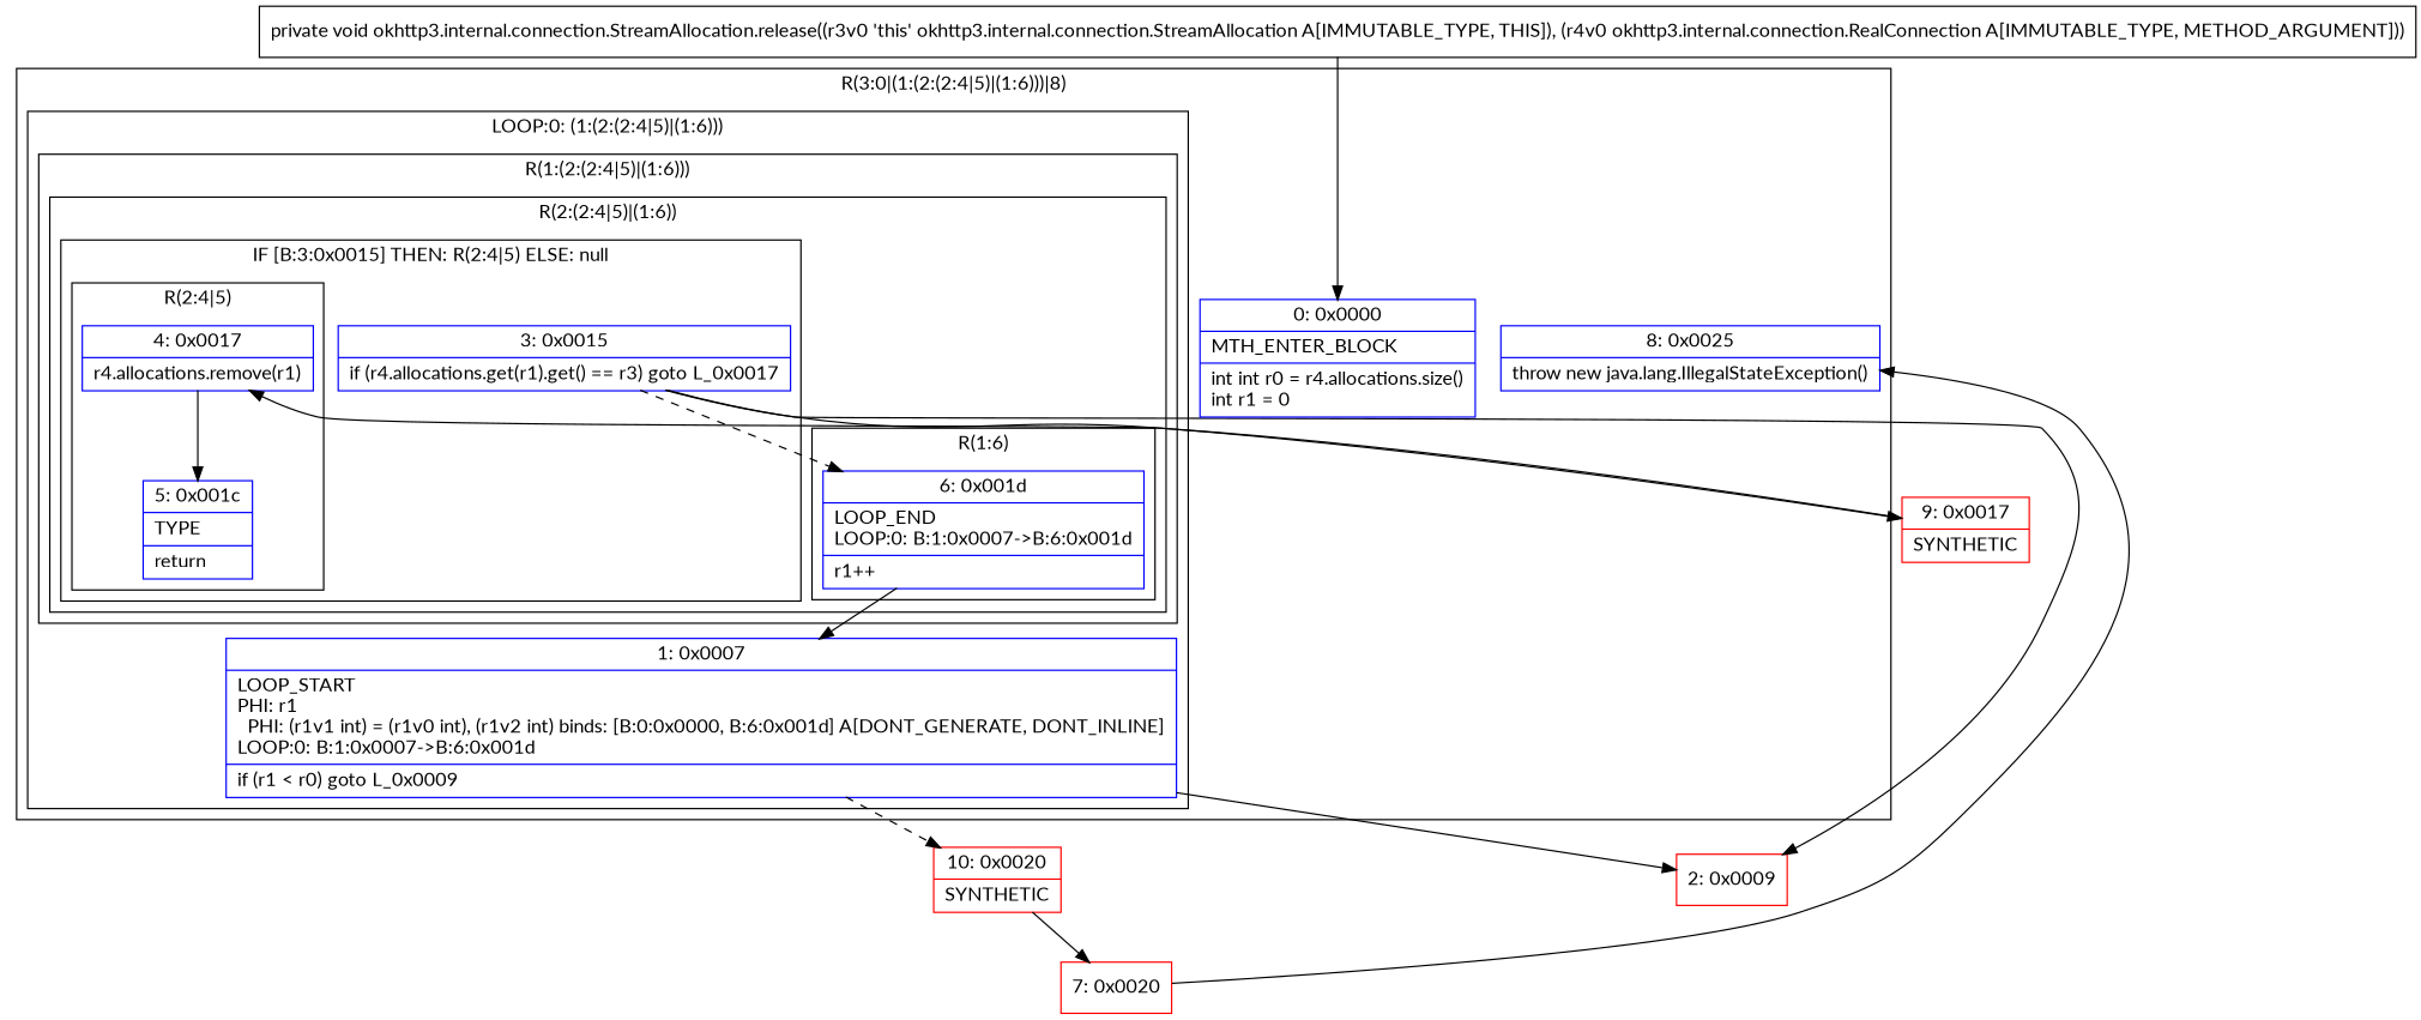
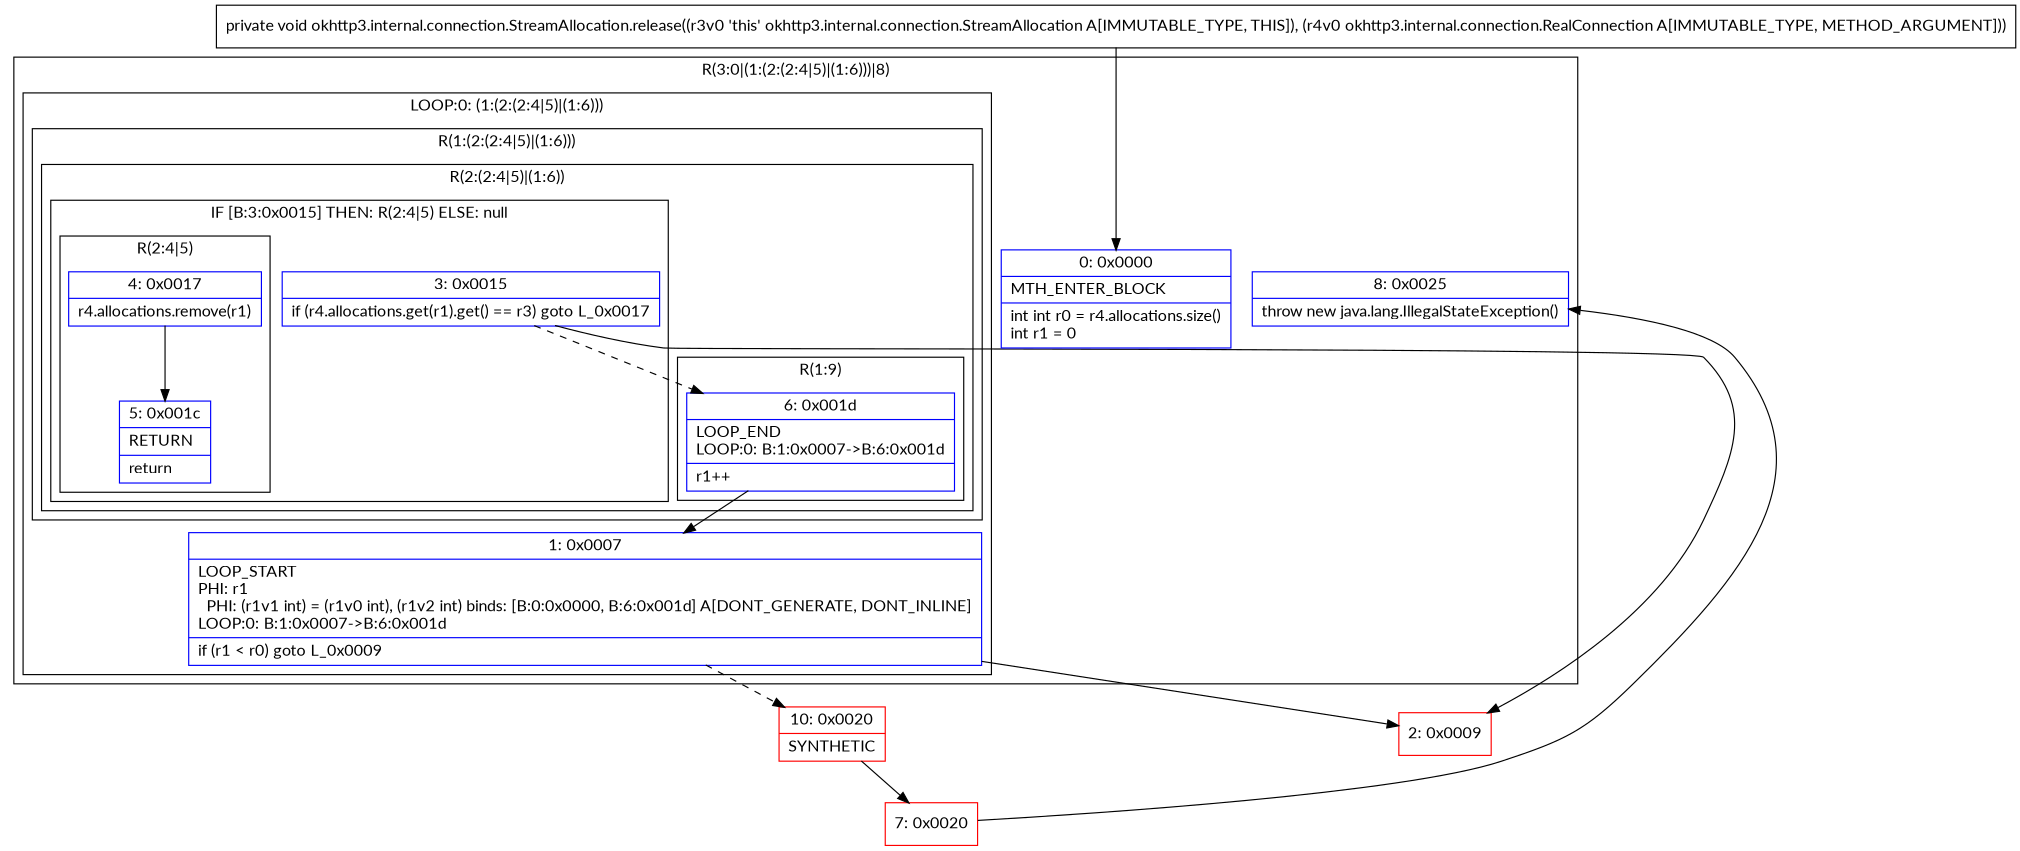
  digraph {
    fontname=Lato
    node [color=blue fontname=Lato shape=record]
    edge [fontname=Lato]
    n1 [label="{4\:\ 0x0017|r4.allocations.remove(r1)\l}"]
-   n2 [label="{5\:\ 0x001c|TYPE\l|return\l}"]
+   n2 [label="{5\:\ 0x001c|RETURN\l|return\l}"]
    n3 [label="{3\:\ 0x0015|if (r4.allocations.get(r1).get() == r3) goto L_0x0017\l}"]
    n4 [label="{6\:\ 0x001d|LOOP_END\lLOOP:0: B:1:0x0007\-\>B:6:0x001d\l|r1++\l}"]
    n5 [label="{1\:\ 0x0007|LOOP_START\lPHI: r1 \l  PHI: (r1v1 int) = (r1v0 int), (r1v2 int) binds: [B:0:0x0000, B:6:0x001d] A[DONT_GENERATE, DONT_INLINE]\lLOOP:0: B:1:0x0007\-\>B:6:0x001d\l|if (r1 \< r0) goto L_0x0009\l}"]
    n6 [label="{0\:\ 0x0000|MTH_ENTER_BLOCK\l|int int r0 = r4.allocations.size()\lint r1 = 0\l}"]
    n7 [label="{8\:\ 0x0025|throw new java.lang.IllegalStateException()\l}"]
    n8 [color=red label="{2\:\ 0x0009}"]
-   n9 [color=red label="{9\:\ 0x0017|SYNTHETIC\l}"]
    n10 [color=red label="{10\:\ 0x0020|SYNTHETIC\l}"]
    n11 [color=red label="{7\:\ 0x0020}"]
    n12 [label="{private void okhttp3.internal.connection.StreamAllocation.release((r3v0 'this' okhttp3.internal.connection.StreamAllocation A[IMMUTABLE_TYPE, THIS]), (r4v0 okhttp3.internal.connection.RealConnection A[IMMUTABLE_TYPE, METHOD_ARGUMENT])) }" color=""]
    subgraph cluster_1 {
      label="R(3:0|(1:(2:(2:4|5)|(1:6)))|8)"
      n6
      n7
      subgraph cluster_2 {
        label="LOOP:0: (1:(2:(2:4|5)|(1:6)))"
        n5
        subgraph cluster_3 {
          label="R(1:(2:(2:4|5)|(1:6)))"
          subgraph cluster_4 {
            label="R(2:(2:4|5)|(1:6))"
            subgraph cluster_5 {
              label="IF [B:3:0x0015] THEN: R(2:4|5) ELSE: null"
              n3
              subgraph cluster_6 {
                label="R(2:4|5)"
                n1
                n2
              }
            }
            subgraph cluster_7 {
-             label="R(1:6)"
+             label="R(1:9)"
              n4
            }
          }
        }
      }
    }
    n1 -> n2
    n3 -> n4 [style=dashed]
    n3 -> n8
-   n3 -> n9
    n4 -> n5
    n5 -> n8
    n5 -> n10 [style=dashed]
-   n9 -> n1
    n10 -> n11
    n11 -> n7
    n12 -> n6
  }
